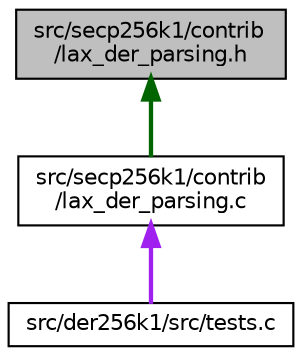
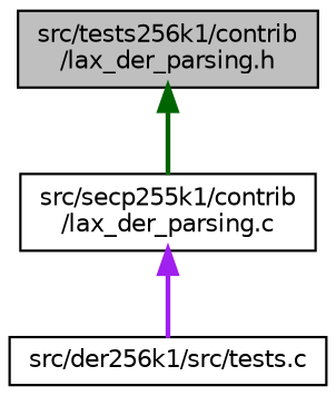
  digraph {
    node [color=black fillcolor=white fontname=Helvetica fontsize=10 shape=record style=filled]
    edge [dir=back fontname=Helvetica fontsize=10 labelfontname=Helvetica labelfontsize=10 style=bold]
-   n1 [fillcolor=grey75 fontcolor=black height=0.2 label="src/secp256k1/contrib\l/lax_der_parsing.h" width=0.4]
-   n2 [height=0.2 label="src/secp256k1/contrib\l/lax_der_parsing.c" width=0.4]
+   n1 [fillcolor=grey75 fontcolor=black height=0.2 label="src/tests256k1/contrib\l/lax_der_parsing.h" width=0.4]
+   n2 [height=0.2 label="src/secp255k1/contrib\l/lax_der_parsing.c" width=0.4]
    n3 [height=0.2 label="src/der256k1/src/tests.c" width=0.4]
    n1 -> n2 [color=darkgreen]
    n2 -> n3 [color=purple]
  }
